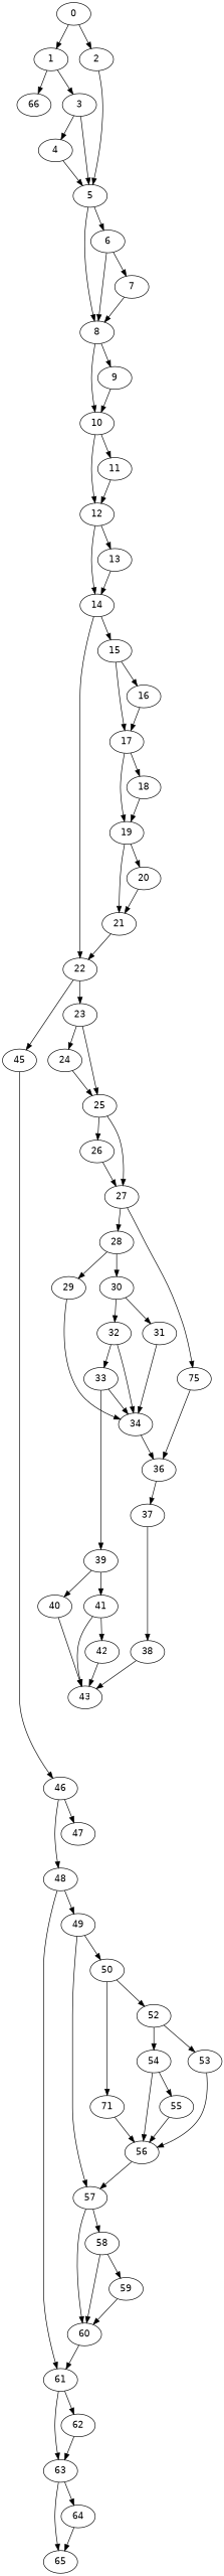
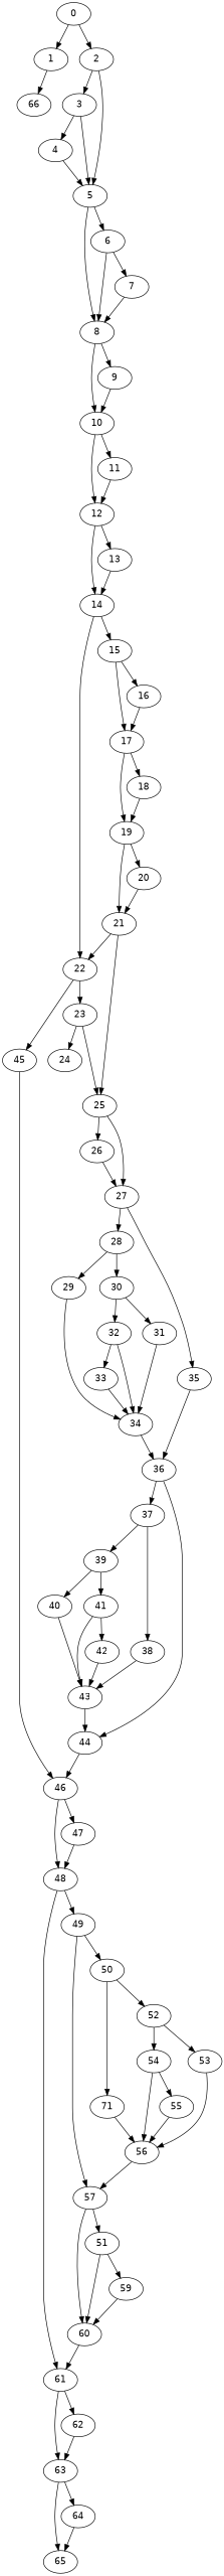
  digraph {
    fontname="DejaVu Sans"
    node [fontname="DejaVu Sans"]
    edge [fontname="DejaVu Sans"]
    0
    1
    2
    66
    3
    5
    4
    6
    8
    7
    9
    10
    11
    12
    13
    14
    15
    22
    16
    17
    23
    45
    18
    19
    20
    21
    24
    25
    46
    26
    27
    28
-   35 [label=75]
+   35
    29
    30
    36
    34
    31
    32
    33
    37
+   44
    38
    39
    43
    40
    41
    42
    47
    48
    49
    61
    50
    57
    62
    63
    n57 [label=71]
    52
-   58
+   58 [label=51]
    60
    56
    53
    54
    55
    59
    64
    65
    0 -> 1
    0 -> 2
    1 -> 66
-   1 -> 3
+   2 -> 3
    2 -> 5
    3 -> 5
    3 -> 4
    5 -> 6
    5 -> 8
    4 -> 5
    6 -> 8
    6 -> 7
    8 -> 9
    8 -> 10
    7 -> 8
    9 -> 10
    10 -> 11
    10 -> 12
    11 -> 12
    12 -> 13
    12 -> 14
    13 -> 14
    14 -> 15
    14 -> 22
    15 -> 16
    15 -> 17
    22 -> 23
    22 -> 45
    16 -> 17
    17 -> 18
    17 -> 19
    23 -> 24
    23 -> 25
    45 -> 46
    18 -> 19
    19 -> 20
    19 -> 21
    20 -> 21
    21 -> 22
-   24 -> 25
+   21 -> 25
    25 -> 26
    25 -> 27
    46 -> 47
    46 -> 48
    26 -> 27
    27 -> 28
    27 -> 35
    28 -> 29
    28 -> 30
    35 -> 36
    29 -> 34
    30 -> 31
    30 -> 32
    36 -> 37
+   36 -> 44
    34 -> 36
    31 -> 34
    32 -> 34
    32 -> 33
    33 -> 34
    37 -> 38
-   33 -> 39
+   37 -> 39
+   44 -> 46
    38 -> 43
    39 -> 40
    39 -> 41
+   43 -> 44
    40 -> 43
    41 -> 43
    41 -> 42
    42 -> 43
+   47 -> 48
    48 -> 49
    48 -> 61
    49 -> 50
    49 -> 57
    61 -> 62
    61 -> 63
    50 -> n57
    50 -> 52
    57 -> 58
    57 -> 60
    62 -> 63
    63 -> 64
    63 -> 65
    n57 -> 56
    52 -> 53
    52 -> 54
    58 -> 60
    58 -> 59
    60 -> 61
    56 -> 57
    53 -> 56
    54 -> 56
    54 -> 55
    55 -> 56
    59 -> 60
    64 -> 65
  }
